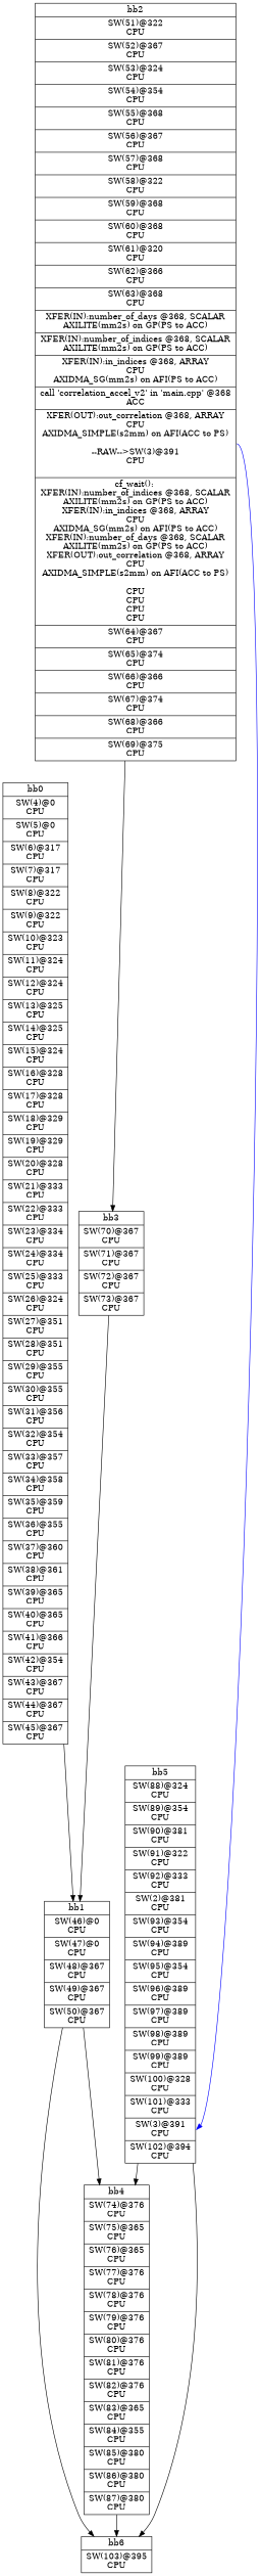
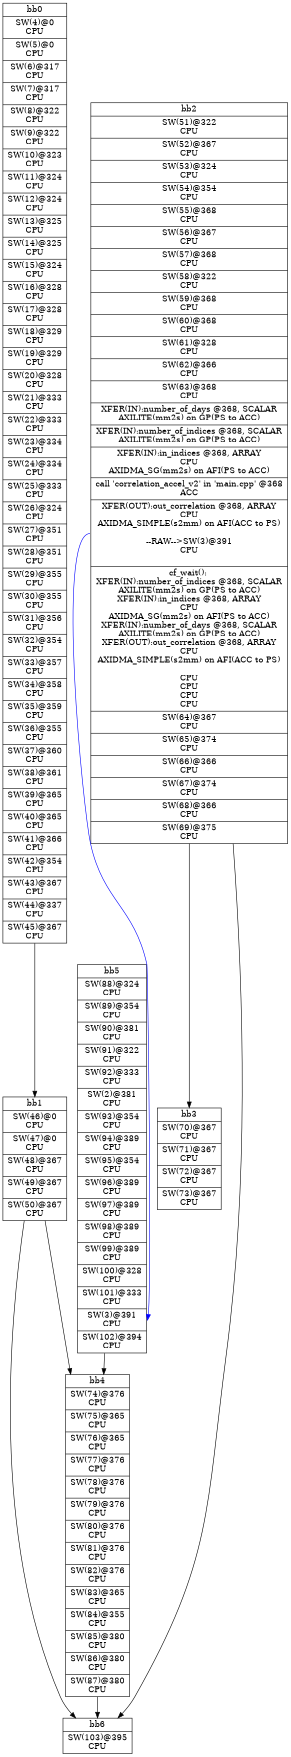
  digraph {
    node [shape=record]
-   n1 [label="{bb0|<x0x21524f0>SW(4)@0\nCPU\n|<x0x2152570>SW(5)@0\nCPU\n|<x0x2152b50>SW(6)@317\nCPU\n|<x0x2152d90>SW(7)@317\nCPU\n|<x0x2152fd0>SW(8)@322\nCPU\n|<x0x2153200>SW(9)@322\nCPU\n|<x0x2153430>SW(10)@323\nCPU\n|<x0x2153660>SW(11)@324\nCPU\n|<x0x2153890>SW(12)@324\nCPU\n|<x0x2153ac0>SW(13)@325\nCPU\n|<x0x2155260>SW(14)@325\nCPU\n|<x0x2157480>SW(15)@324\nCPU\n|<x0x21576c0>SW(16)@328\nCPU\n|<x0x21578f0>SW(17)@328\nCPU\n|<x0x2157b20>SW(18)@329\nCPU\n|<x0x2157d70>SW(19)@329\nCPU\n|<x0x2157f80>SW(20)@328\nCPU\n|<x0x21581c0>SW(21)@333\nCPU\n|<x0x21583f0>SW(22)@333\nCPU\n|<x0x2158620>SW(23)@334\nCPU\n|<x0x2158870>SW(24)@334\nCPU\n|<x0x2158a80>SW(25)@333\nCPU\n|<x0x2158cc0>SW(26)@324\nCPU\n|<x0x2158ef0>SW(27)@351\nCPU\n|<x0x214f090>SW(28)@351\nCPU\n|<x0x214f2b0>SW(29)@355\nCPU\n|<x0x214f4e0>SW(30)@355\nCPU\n|<x0x214f6f0>SW(31)@356\nCPU\n|<x0x214f940>SW(32)@354\nCPU\n|<x0x214fb90>SW(33)@357\nCPU\n|<x0x214fe00>SW(34)@358\nCPU\n|<x0x2150050>SW(35)@359\nCPU\n|<x0x21502a0>SW(36)@355\nCPU\n|<x0x21504e0>SW(37)@360\nCPU\n|<x0x2150740>SW(38)@361\nCPU\n|<x0x2150990>SW(39)@365\nCPU\n|<x0x2150bb0>SW(40)@365\nCPU\n|<x0x2150df0>SW(41)@366\nCPU\n|<x0x2151020>SW(42)@354\nCPU\n|<x0x2155470>SW(43)@367\nCPU\n|<x0x2155690>SW(44)@367\nCPU\n|<x0x21558d0>SW(45)@367\nCPU\n}"]
+   n1 [label="{bb0|<x0x21524f0>SW(4)@0\nCPU\n|<x0x2152570>SW(5)@0\nCPU\n|<x0x2152b50>SW(6)@317\nCPU\n|<x0x2152d90>SW(7)@317\nCPU\n|<x0x2152fd0>SW(8)@322\nCPU\n|<x0x2153200>SW(9)@322\nCPU\n|<x0x2153430>SW(10)@323\nCPU\n|<x0x2153660>SW(11)@324\nCPU\n|<x0x2153890>SW(12)@324\nCPU\n|<x0x2153ac0>SW(13)@325\nCPU\n|<x0x2155260>SW(14)@325\nCPU\n|<x0x2157480>SW(15)@324\nCPU\n|<x0x21576c0>SW(16)@328\nCPU\n|<x0x21578f0>SW(17)@328\nCPU\n|<x0x2157b20>SW(18)@329\nCPU\n|<x0x2157d70>SW(19)@329\nCPU\n|<x0x2157f80>SW(20)@328\nCPU\n|<x0x21581c0>SW(21)@333\nCPU\n|<x0x21583f0>SW(22)@333\nCPU\n|<x0x2158620>SW(23)@334\nCPU\n|<x0x2158870>SW(24)@334\nCPU\n|<x0x2158a80>SW(25)@333\nCPU\n|<x0x2158cc0>SW(26)@324\nCPU\n|<x0x2158ef0>SW(27)@351\nCPU\n|<x0x214f090>SW(28)@351\nCPU\n|<x0x214f2b0>SW(29)@355\nCPU\n|<x0x214f4e0>SW(30)@355\nCPU\n|<x0x214f6f0>SW(31)@356\nCPU\n|<x0x214f940>SW(32)@354\nCPU\n|<x0x214fb90>SW(33)@357\nCPU\n|<x0x214fe00>SW(34)@358\nCPU\n|<x0x2150050>SW(35)@359\nCPU\n|<x0x21502a0>SW(36)@355\nCPU\n|<x0x21504e0>SW(37)@360\nCPU\n|<x0x2150740>SW(38)@361\nCPU\n|<x0x2150990>SW(39)@365\nCPU\n|<x0x2150bb0>SW(40)@365\nCPU\n|<x0x2150df0>SW(41)@366\nCPU\n|<x0x2151020>SW(42)@354\nCPU\n|<x0x2155470>SW(43)@367\nCPU\n|<x0x2155690>SW(44)@337\nCPU\n|<x0x21558d0>SW(45)@367\nCPU\n}"]
    n2 [label="{bb1|<x0x2155c70>SW(46)@0\nCPU\n|<x0x2155de0>SW(47)@0\nCPU\n|<x0x2155f80>SW(48)@367\nCPU\n|<x0x21561b0>SW(49)@367\nCPU\n|<x0x21563c0>SW(50)@367\nCPU\n}"]
    n3 [label="{bb4|<x0x215c140>SW(74)@376\nCPU\n|<x0x215c330>SW(75)@365\nCPU\n|<x0x215c570>SW(76)@365\nCPU\n|<x0x215c7a0>SW(77)@376\nCPU\n|<x0x215c9b0>SW(78)@376\nCPU\n|<x0x215cbc0>SW(79)@376\nCPU\n|<x0x215cc60>SW(80)@376\nCPU\n|<x0x215ce70>SW(81)@376\nCPU\n|<x0x215d0d0>SW(82)@376\nCPU\n|<x0x215d2f0>SW(83)@365\nCPU\n|<x0x215d530>SW(84)@355\nCPU\n|<x0x215d770>SW(85)@380\nCPU\n|<x0x215db50>SW(86)@380\nCPU\n|<x0x215dd10>SW(87)@380\nCPU\n}"]
    n4 [label="{bb6|<x0x2160260>SW(103)@395\nCPU\n}"]
-   n5 [label="{bb2|<x0x2155b50>SW(51)@322\nCPU\n|<x0x2156990>SW(52)@367\nCPU\n|<x0x2156bc0>SW(53)@324\nCPU\n|<x0x2156df0>SW(54)@354\nCPU\n|<x0x2157040>SW(55)@368\nCPU\n|<x0x2157260>SW(56)@367\nCPU\n|<x0x2159960>SW(57)@368\nCPU\n|<x0x2159b70>SW(58)@322\nCPU\n|<x0x2159da0>SW(59)@368\nCPU\n|<x0x2159fb0>SW(60)@368\nCPU\n|<x0x215a1d0>SW(61)@320\nCPU\n|<x0x215a400>SW(62)@366\nCPU\n|<x0x215a630>SW(63)@368\nCPU\n|<x0x2160950>XFER(IN):number_of_days @368, SCALAR\nAXILITE(mm2s) on GP(PS to ACC)\n|<x0x2160a30>XFER(IN):number_of_indices @368, SCALAR\nAXILITE(mm2s) on GP(PS to ACC)\n|<x0x2160b10>XFER(IN):in_indices @368, ARRAY\nCPU\nAXIDMA_SG(mm2s) on AFI(PS to ACC)\n|<x0x214a320>call 'correlation_accel_v2' in 'main.cpp' @368\nACC\n|<x0x2161ed0>XFER(OUT):out_correlation @368, ARRAY\nCPU\nAXIDMA_SIMPLE(s2mm) on AFI(ACC to PS)\n\n--RAW--\>SW(3)@391\nCPU\n\n|<x0x214d890>cf_wait(): \nXFER(IN):number_of_indices @368, SCALAR\nAXILITE(mm2s) on GP(PS to ACC)\nXFER(IN):in_indices @368, ARRAY\nCPU\nAXIDMA_SG(mm2s) on AFI(PS to ACC)\nXFER(IN):number_of_days @368, SCALAR\nAXILITE(mm2s) on GP(PS to ACC)\nXFER(OUT):out_correlation @368, ARRAY\nCPU\nAXIDMA_SIMPLE(s2mm) on AFI(ACC to PS)\n\nCPU\nCPU\nCPU\nCPU\n|<x0x215a880>SW(64)@367\nCPU\n|<x0x215aab0>SW(65)@374\nCPU\n|<x0x215acc0>SW(66)@366\nCPU\n|<x0x215aef0>SW(67)@374\nCPU\n|<x0x215b110>SW(68)@366\nCPU\n|<x0x215b350>SW(69)@375\nCPU\n}"]
+   n5 [label="{bb2|<x0x2155b50>SW(51)@322\nCPU\n|<x0x2156990>SW(52)@367\nCPU\n|<x0x2156bc0>SW(53)@324\nCPU\n|<x0x2156df0>SW(54)@354\nCPU\n|<x0x2157040>SW(55)@368\nCPU\n|<x0x2157260>SW(56)@367\nCPU\n|<x0x2159960>SW(57)@368\nCPU\n|<x0x2159b70>SW(58)@322\nCPU\n|<x0x2159da0>SW(59)@368\nCPU\n|<x0x2159fb0>SW(60)@368\nCPU\n|<x0x215a1d0>SW(61)@328\nCPU\n|<x0x215a400>SW(62)@366\nCPU\n|<x0x215a630>SW(63)@368\nCPU\n|<x0x2160950>XFER(IN):number_of_days @368, SCALAR\nAXILITE(mm2s) on GP(PS to ACC)\n|<x0x2160a30>XFER(IN):number_of_indices @368, SCALAR\nAXILITE(mm2s) on GP(PS to ACC)\n|<x0x2160b10>XFER(IN):in_indices @368, ARRAY\nCPU\nAXIDMA_SG(mm2s) on AFI(PS to ACC)\n|<x0x214a320>call 'correlation_accel_v2' in 'main.cpp' @368\nACC\n|<x0x2161ed0>XFER(OUT):out_correlation @368, ARRAY\nCPU\nAXIDMA_SIMPLE(s2mm) on AFI(ACC to PS)\n\n--RAW--\>SW(3)@391\nCPU\n\n|<x0x214d890>cf_wait(): \nXFER(IN):number_of_indices @368, SCALAR\nAXILITE(mm2s) on GP(PS to ACC)\nXFER(IN):in_indices @368, ARRAY\nCPU\nAXIDMA_SG(mm2s) on AFI(PS to ACC)\nXFER(IN):number_of_days @368, SCALAR\nAXILITE(mm2s) on GP(PS to ACC)\nXFER(OUT):out_correlation @368, ARRAY\nCPU\nAXIDMA_SIMPLE(s2mm) on AFI(ACC to PS)\n\nCPU\nCPU\nCPU\nCPU\n|<x0x215a880>SW(64)@367\nCPU\n|<x0x215aab0>SW(65)@374\nCPU\n|<x0x215acc0>SW(66)@366\nCPU\n|<x0x215aef0>SW(67)@374\nCPU\n|<x0x215b110>SW(68)@366\nCPU\n|<x0x215b350>SW(69)@375\nCPU\n}"]
    n6 [label="{bb3|<x0x215b690>SW(70)@367\nCPU\n|<x0x215b980>SW(71)@367\nCPU\n|<x0x215baf0>SW(72)@367\nCPU\n|<x0x215bd30>SW(73)@367\nCPU\n}"]
    n7 [label="{bb5|<x0x215e060>SW(88)@324\nCPU\n|<x0x215e290>SW(89)@354\nCPU\n|<x0x215e4e0>SW(90)@381\nCPU\n|<x0x215e700>SW(91)@322\nCPU\n|<x0x215e930>SW(92)@333\nCPU\n|<x0x214f030>SW(2)@381\nCPU\n|<x0x215eb80>SW(93)@354\nCPU\n|<x0x215edd0>SW(94)@389\nCPU\n|<x0x215eff0>SW(95)@354\nCPU\n|<x0x215f240>SW(96)@389\nCPU\n|<x0x215f450>SW(97)@389\nCPU\n|<x0x215f660>SW(98)@389\nCPU\n|<x0x215f870>SW(99)@389\nCPU\n|<x0x215fab0>SW(100)@328\nCPU\n|<x0x215fd40>SW(101)@333\nCPU\n|<x0x214ed10>SW(3)@391\nCPU\n|<x0x215ff20>SW(102)@394\nCPU\n}"]
    n1 -> n2
    n2 -> n3
    n2 -> n4
    n3 -> n4
    n5 -> n6
    n5 -> n7 [color=blue headport=x0x214ed10 tailport=x0x2161ed0]
-   n6 -> n2
    n7 -> n3
-   n7 -> n4
+   n5 -> n4
  }
